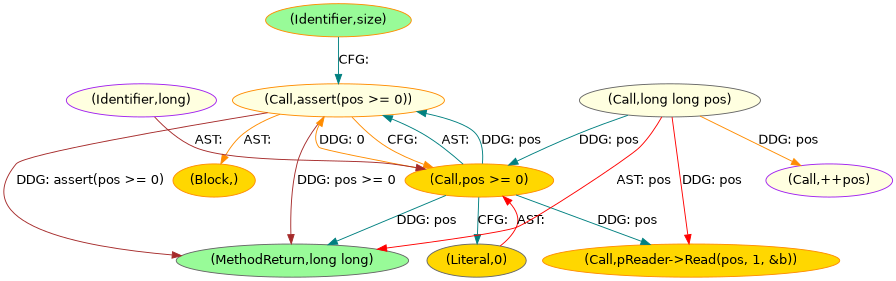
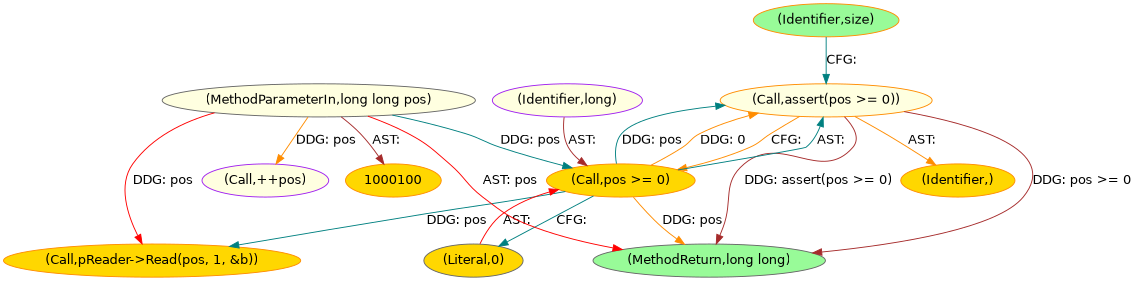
  digraph {
    fontname="DejaVu Sans"
    node [color=darkorange fillcolor=gold fontname="DejaVu Sans" style=filled]
    edge [color=teal fontname="DejaVu Sans"]
    n1 [fillcolor=lightyellow label="(Call,assert(pos >= 0))"]
    n2 [label="(Call,pos >= 0)"]
    n3 [color=gray40 fillcolor=palegreen label="(MethodReturn,long long)"]
-   n4 [label="(Block,)"]
+   n4 [label="(Identifier,)"]
    n5 [color=gray40 label="(Literal,0)"]
    n6 [label="(Call,pReader->Read(pos, 1, &b))"]
-   n7 [color=gray40 fillcolor=lightyellow label="(Call,long long pos)"]
+   n7 [color=gray40 fillcolor=lightyellow label="(MethodParameterIn,long long pos)"]
    n8 [color=purple fillcolor=lightyellow label="(Call,++pos)"]
+   1000100
    n10 [color=purple fillcolor=lightyellow label="(Identifier,long)"]
    n11 [fillcolor=palegreen label="(Identifier,size)"]
    n1 -> n2 [color=darkorange label="CFG: "]
    n1 -> n3 [color=brown label="DDG: pos >= 0"]
    n1 -> n3 [color=brown label="DDG: assert(pos >= 0)"]
    n1 -> n4 [color=darkorange label="AST: "]
    n2 -> n1 [label="AST: "]
    n2 -> n1 [label="DDG: pos"]
    n2 -> n1 [color=darkorange label="DDG: 0"]
-   n2 -> n3 [label="DDG: pos"]
+   n2 -> n3 [color=darkorange label="DDG: pos"]
    n2 -> n5 [label="CFG: "]
    n2 -> n6 [label="DDG: pos"]
    n5 -> n2 [color=red label="AST: "]
    n7 -> n2 [label="DDG: pos"]
    n7 -> n3 [color=red label="AST: pos"]
    n7 -> n6 [color=red label="DDG: pos"]
    n7 -> n8 [color=darkorange label="DDG: pos"]
+   n7 -> 1000100 [color=brown label="AST: "]
    n10 -> n2 [color=brown label="AST: "]
    n11 -> n1 [label="CFG: "]
  }
